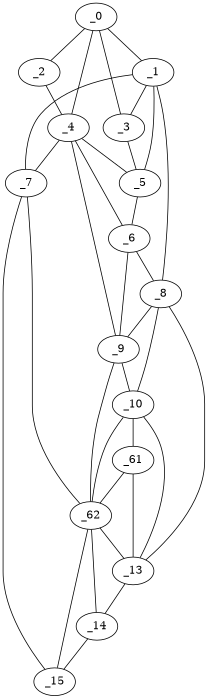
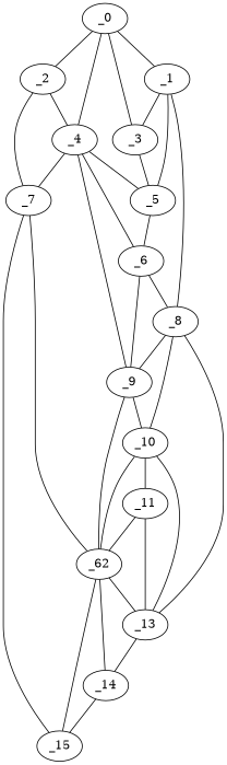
  graph {
    node [y=22]
    edge [valence=2]
    _0 [x=20 y=30]
    _1 [x=26 y=24]
    _2 [x=28 y=50]
    _3 [x=33 y=24]
    _4 [x=42 y=42]
    _5 [x=44]
    _8 [x=57 y=20]
    _7 [x=53 y=60]
    _6 [x=51 y=21]
    _9 [x=64 y=47]
    _10 [x=74]
    _13 [x=85 y=21]
    n13 [label=_62 x=83 y=46]
    _15 [x=118 y=34]
-   _11 [x=78 label=_61]
+   _11 [x=78]
    _14 [x=90]
    _0 -- _1 [valence=1]
    _0 -- _2 [valence=1]
    _0 -- _3
    _0 -- _4 [valence=1]
    _1 -- _3 [valence=1]
    _1 -- _5
    _1 -- _8 [valence=1]
    _2 -- _4
-   _1 -- _7 [valence=1]
+   _2 -- _7 [valence=1]
    _3 -- _5
    _4 -- _5
    _4 -- _7 [valence=1]
    _4 -- _6
    _4 -- _9
    _5 -- _6
    _8 -- _9 [valence=1]
    _8 -- _10
    _8 -- _13 [valence=1]
    _7 -- n13
    _7 -- _15 [valence=1]
    _6 -- _8
    _6 -- _9
    _9 -- _10
    _9 -- n13 [valence=1]
    _10 -- _13
    _10 -- n13 [valence=1]
    _10 -- _11
    _13 -- _14 [valence=1]
    n13 -- _13
    n13 -- _15 [valence=1]
    n13 -- _14
    _11 -- _13 [valence=1]
    _11 -- n13
    _14 -- _15 [valence=1]
  }
